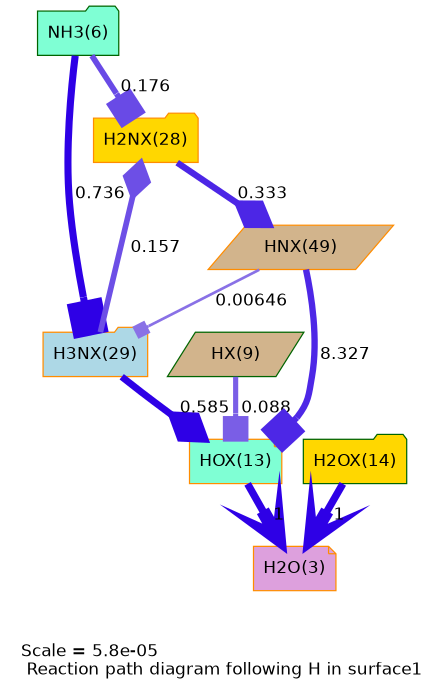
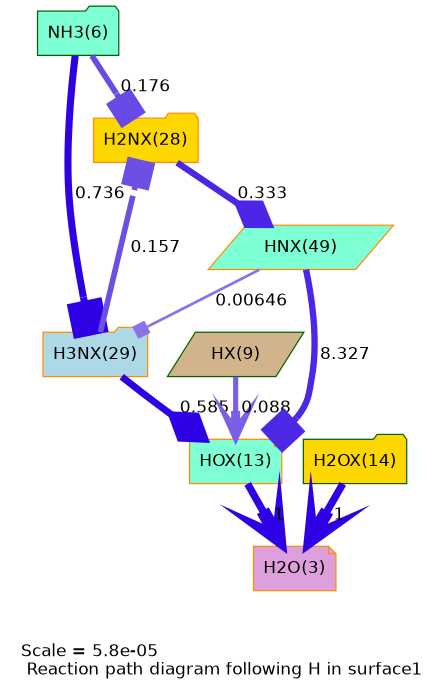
  digraph {
    fontname=Helvetica
    label="Scale = 5.8e-05\l Reaction path diagram following H in surface1"
    node [color=darkorange fillcolor=aquamarine fontname=Helvetica shape=folder style=filled]
    edge [arrowhead=box arrowsize=3 color="0.7, 1.5, 0.9" fontname=Helvetica penwidth=6]
    n1 [color=darkgreen label="NH3(6)"]
    n2 [fillcolor=gold label="H2NX(28)"]
    n3 [fillcolor=lightblue label="H3NX(29)"]
    n4 [color=darkgreen fillcolor=tan label="HX(9)" shape=parallelogram]
    n5 [label="HOX(13)" shape=note]
-   n6 [fillcolor=tan label="HNX(49)" shape=parallelogram]
+   n6 [label="HNX(49)" shape=parallelogram]
    n7 [fillcolor=plum label="H2O(3)" shape=note]
    n8 [color=darkgreen fillcolor=gold label="H2OX(14)"]
    n1 -> n2 [arrowsize=2.34 color="0.7, 0.676, 0.9" label=" 0.176" penwidth=4.69]
    n1 -> n3 [arrowsize=2.88 color="0.7, 1.24, 0.9" label=" 0.736" penwidth=5.77]
    n2 -> n6 [arrowhead=diamond arrowsize=2.59 color="0.7, 0.833, 0.9" label=" 0.333" penwidth=5.17]
-   n3 -> n2 [arrowhead=diamond arrowsize=2.3 color="0.7, 0.657, 0.9" label=" 0.157" penwidth=4.6]
+   n3 -> n2 [arrowsize=2.3 color="0.7, 0.657, 0.9" label=" 0.157" penwidth=4.6]
    n3 -> n5 [arrowhead=diamond arrowsize=2.8 color="0.7, 1.09, 0.9" label=" 0.585" penwidth=5.6]
-   n4 -> n5 [arrowsize=2.08 color="0.7, 0.588, 0.9" label=" 0.088" penwidth=4.17]
+   n4 -> n5 [arrowhead=vee arrowsize=2.08 color="0.7, 0.588, 0.9" label=" 0.088" penwidth=4.17]
    n5 -> n7 [arrowhead=vee label=" 1"]
    n6 -> n3 [arrowsize=1.1 color="0.7, 0.506, 0.9" label=" 0.00646" penwidth=2.19]
    n6 -> n5 [arrowsize=2.58 color="0.7, 0.827, 0.9" label=" 8.327" penwidth=5.16]
    n8 -> n7 [arrowhead=vee label=" 1"]
  }
